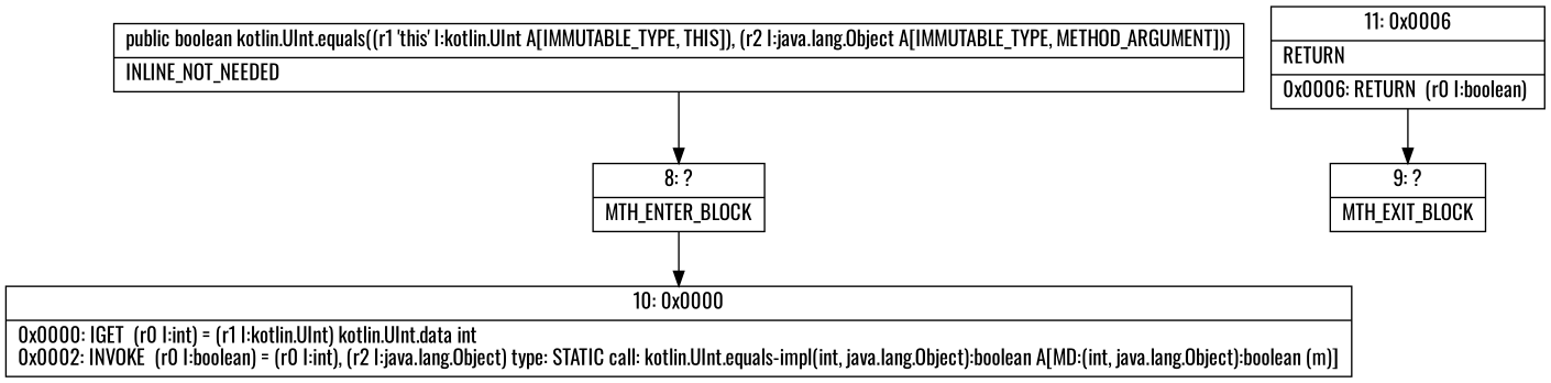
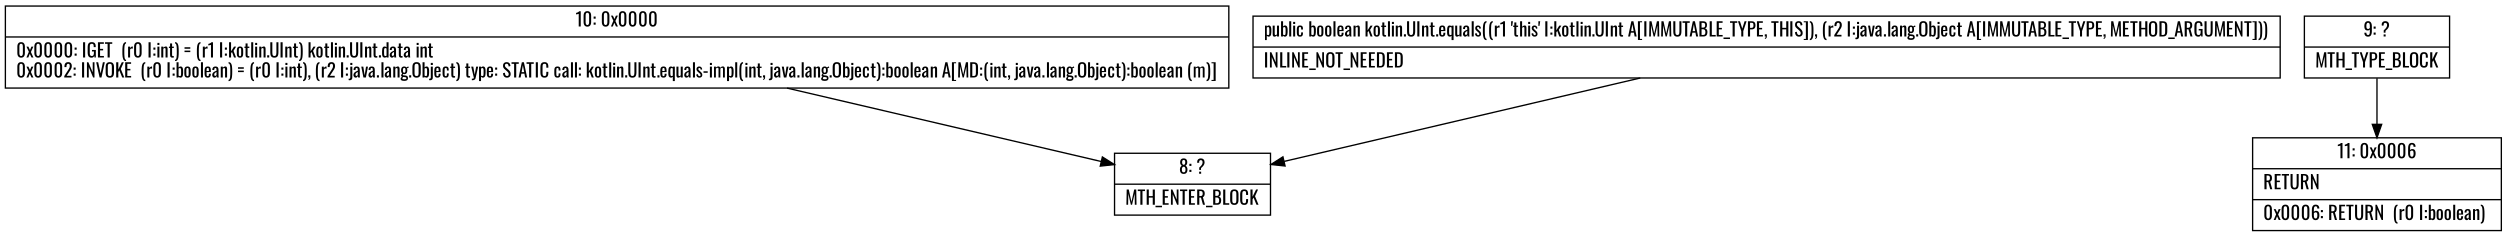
  digraph {
    fontname=Oswald
    node [fontname=Oswald shape=record]
    edge [fontname=Oswald]
    n1 [label="{8\:\ ?|MTH_ENTER_BLOCK\l}"]
    n2 [label="{10\:\ 0x0000|0x0000: IGET  (r0 I:int) = (r1 I:kotlin.UInt) kotlin.UInt.data int \l0x0002: INVOKE  (r0 I:boolean) = (r0 I:int), (r2 I:java.lang.Object) type: STATIC call: kotlin.UInt.equals\-impl(int, java.lang.Object):boolean A[MD:(int, java.lang.Object):boolean (m)]\l}"]
    n3 [label="{11\:\ 0x0006|RETURN\l|0x0006: RETURN  (r0 I:boolean) \l}"]
-   n4 [label="{9\:\ ?|MTH_EXIT_BLOCK\l}"]
+   n4 [label="{9\:\ ?|MTH_TYPE_BLOCK\l}"]
    n5 [label="{public boolean kotlin.UInt.equals((r1 'this' I:kotlin.UInt A[IMMUTABLE_TYPE, THIS]), (r2 I:java.lang.Object A[IMMUTABLE_TYPE, METHOD_ARGUMENT]))  | INLINE_NOT_NEEDED\l}"]
-   n1 -> n2
-   n3 -> n4
+   n2 -> n1
+   n4 -> n3
    n5 -> n1
  }
